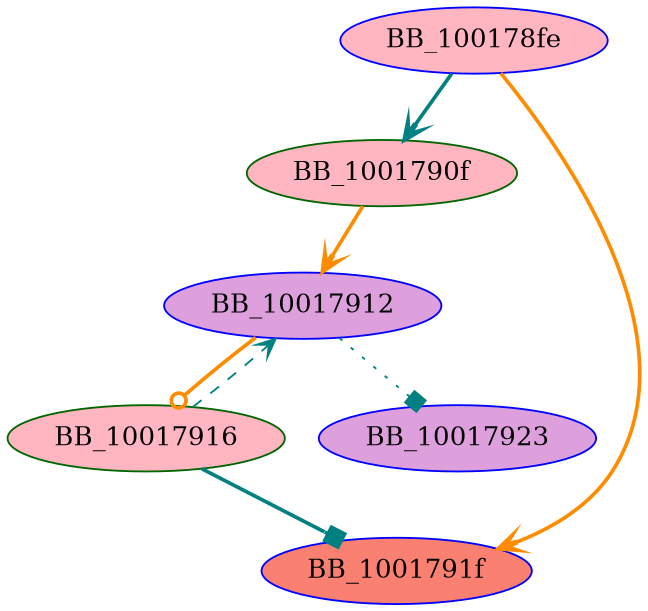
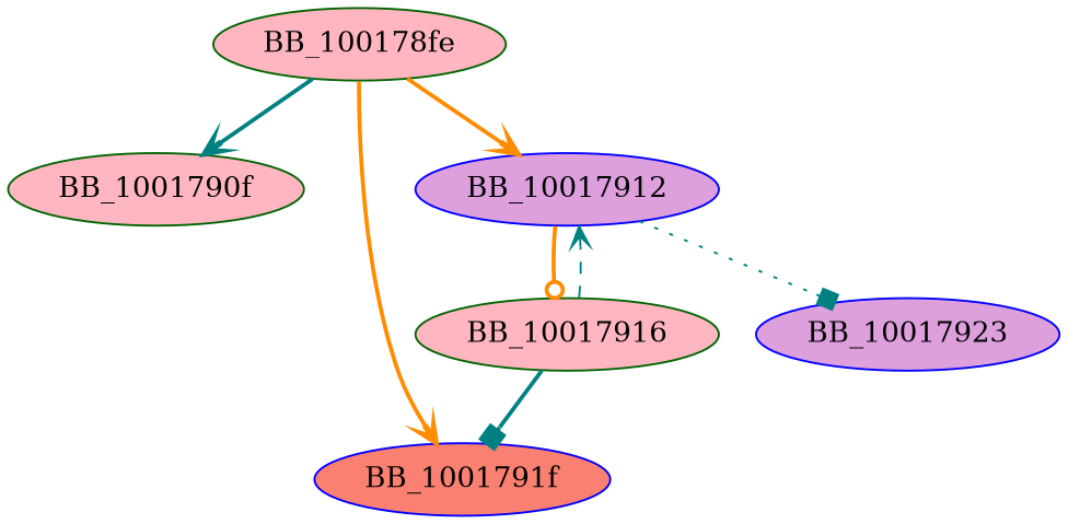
  digraph {
    node [color=blue fillcolor=lightpink style=filled]
    edge [arrowhead=vee color=teal style=bold]
    BB_1001790f [color=darkgreen]
-   BB_100178fe
+   BB_100178fe [color=darkgreen]
    BB_1001791f [fillcolor=salmon]
    BB_10017912 [fillcolor=plum]
    BB_10017916 [color=darkgreen]
    BB_10017923 [fillcolor=plum]
-   BB_1001790f -> BB_10017912 [color=darkorange]
+   BB_100178fe -> BB_10017912 [color=darkorange]
    BB_100178fe -> BB_1001790f
    BB_100178fe -> BB_1001791f [color=darkorange]
    BB_10017912 -> BB_10017916 [arrowhead=odot color=darkorange]
    BB_10017912 -> BB_10017923 [arrowhead=box style=dotted]
    BB_10017916 -> BB_1001791f [arrowhead=box]
    BB_10017916 -> BB_10017912 [style=dashed]
  }
